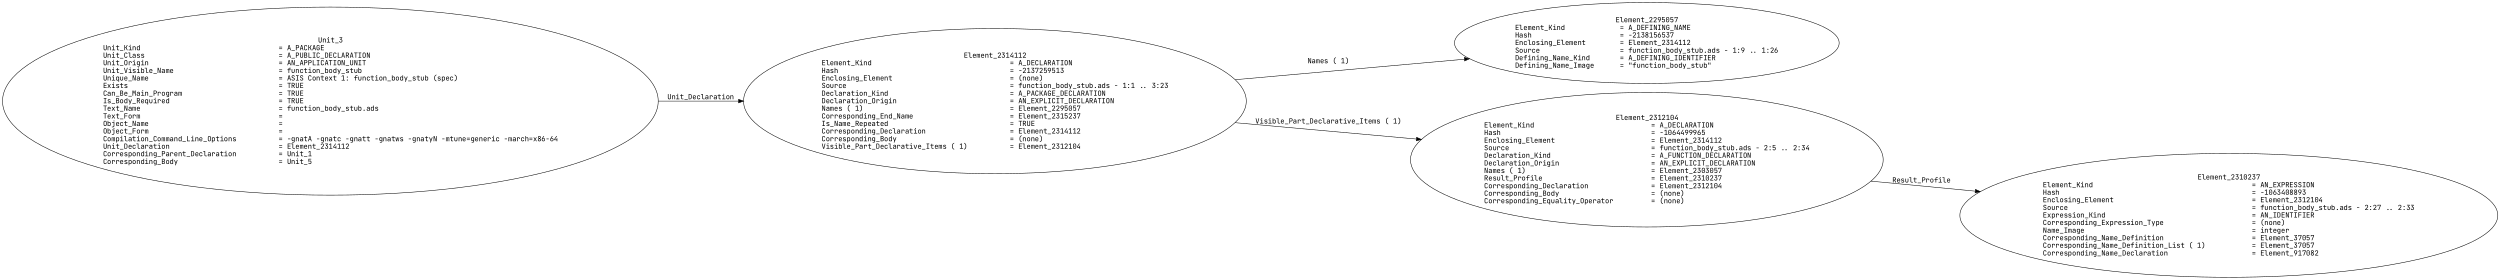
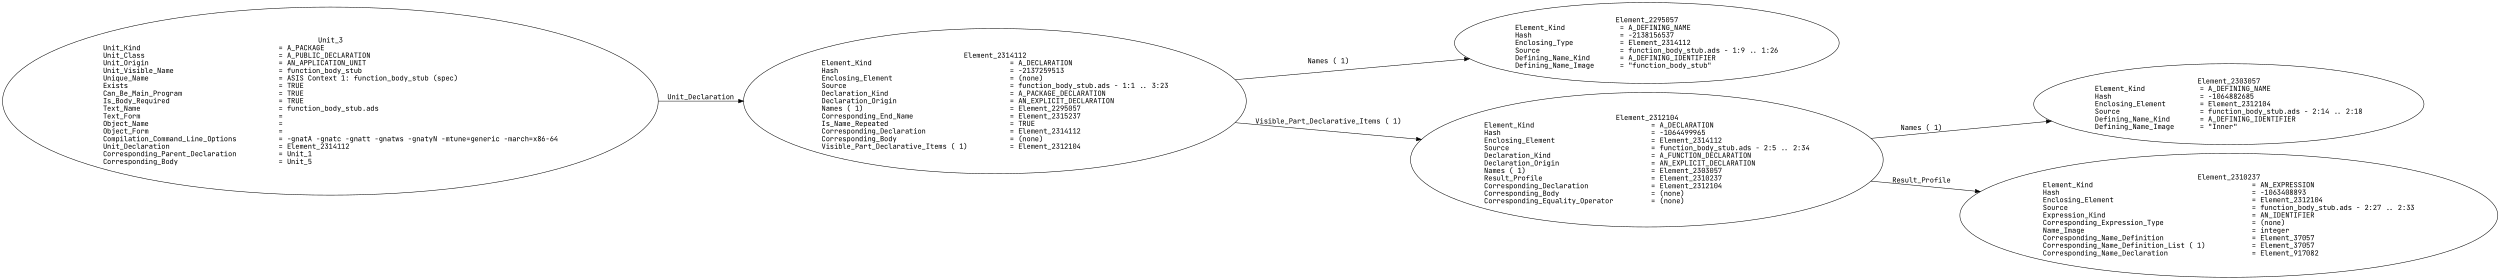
  digraph {
    fontname="JetBrains Mono"
    rankdir=LR
    node [fontname="JetBrains Mono"]
    edge [fontname="JetBrains Mono"]
    n1 [label=<<TABLE BORDER="0" CELLBORDER="0" CELLSPACING="0" CELLPADDING="0">            <TR><TD COLSPAN="3">Unit_3</TD></TR>           <TR><TD ALIGN="LEFT">Unit_Kind   </TD><TD> = </TD><TD ALIGN="LEFT">A_PACKAGE</TD></TR>           <TR><TD ALIGN="LEFT">Unit_Class   </TD><TD> = </TD><TD ALIGN="LEFT">A_PUBLIC_DECLARATION</TD></TR>           <TR><TD ALIGN="LEFT">Unit_Origin   </TD><TD> = </TD><TD ALIGN="LEFT">AN_APPLICATION_UNIT</TD></TR>           <TR><TD ALIGN="LEFT">Unit_Visible_Name    </TD><TD> = </TD><TD ALIGN="LEFT">function_body_stub</TD></TR>           <TR><TD ALIGN="LEFT">Unique_Name   </TD><TD> = </TD><TD ALIGN="LEFT">ASIS Context 1: function_body_stub (spec)</TD></TR>           <TR><TD ALIGN="LEFT">Exists  </TD><TD> = </TD><TD ALIGN="LEFT">TRUE</TD></TR>           <TR><TD ALIGN="LEFT">Can_Be_Main_Program     </TD><TD> = </TD><TD ALIGN="LEFT">TRUE</TD></TR>           <TR><TD ALIGN="LEFT">Is_Body_Required     </TD><TD> = </TD><TD ALIGN="LEFT">TRUE</TD></TR>           <TR><TD ALIGN="LEFT">Text_Name   </TD><TD> = </TD><TD ALIGN="LEFT">function_body_stub.ads</TD></TR>           <TR><TD ALIGN="LEFT">Text_Form   </TD><TD> = </TD><TD ALIGN="LEFT"></TD></TR>           <TR><TD ALIGN="LEFT">Object_Name   </TD><TD> = </TD><TD ALIGN="LEFT"></TD></TR>           <TR><TD ALIGN="LEFT">Object_Form   </TD><TD> = </TD><TD ALIGN="LEFT"></TD></TR>           <TR><TD ALIGN="LEFT">Compilation_Command_Line_Options         </TD><TD> = </TD><TD ALIGN="LEFT">-gnatA -gnatc -gnatt -gnatws -gnatyN -mtune=generic -march=x86-64</TD></TR>           <TR><TD ALIGN="LEFT">Unit_Declaration     </TD><TD> = </TD><TD ALIGN="LEFT">Element_2314112</TD></TR>           <TR><TD ALIGN="LEFT">Corresponding_Parent_Declaration         </TD><TD> = </TD><TD ALIGN="LEFT">Unit_1</TD></TR>           <TR><TD ALIGN="LEFT">Corresponding_Body     </TD><TD> = </TD><TD ALIGN="LEFT">Unit_5</TD></TR>           </TABLE>>]
    n2 [label=<<TABLE BORDER="0" CELLBORDER="0" CELLSPACING="0" CELLPADDING="0">            <TR><TD COLSPAN="3">Element_2314112</TD></TR>           <TR><TD ALIGN="LEFT">Element_Kind    </TD><TD> = </TD><TD ALIGN="LEFT">A_DECLARATION</TD></TR>           <TR><TD ALIGN="LEFT">Hash  </TD><TD> = </TD><TD ALIGN="LEFT">-2137259513</TD></TR>           <TR><TD ALIGN="LEFT">Enclosing_Element     </TD><TD> = </TD><TD ALIGN="LEFT">(none)</TD></TR>           <TR><TD ALIGN="LEFT">Source  </TD><TD> = </TD><TD ALIGN="LEFT">function_body_stub.ads - 1:1 .. 3:23</TD></TR>           <TR><TD ALIGN="LEFT">Declaration_Kind     </TD><TD> = </TD><TD ALIGN="LEFT">A_PACKAGE_DECLARATION</TD></TR>           <TR><TD ALIGN="LEFT">Declaration_Origin     </TD><TD> = </TD><TD ALIGN="LEFT">AN_EXPLICIT_DECLARATION</TD></TR>           <TR><TD ALIGN="LEFT">Names ( 1)   </TD><TD> = </TD><TD ALIGN="LEFT">Element_2295057</TD></TR>           <TR><TD ALIGN="LEFT">Corresponding_End_Name      </TD><TD> = </TD><TD ALIGN="LEFT">Element_2315237</TD></TR>           <TR><TD ALIGN="LEFT">Is_Name_Repeated     </TD><TD> = </TD><TD ALIGN="LEFT">TRUE</TD></TR>           <TR><TD ALIGN="LEFT">Corresponding_Declaration       </TD><TD> = </TD><TD ALIGN="LEFT">Element_2314112</TD></TR>           <TR><TD ALIGN="LEFT">Corresponding_Body     </TD><TD> = </TD><TD ALIGN="LEFT">(none)</TD></TR>           <TR><TD ALIGN="LEFT">Visible_Part_Declarative_Items ( 1)         </TD><TD> = </TD><TD ALIGN="LEFT">Element_2312104</TD></TR>           </TABLE>>]
-   n3 [label=<<TABLE BORDER="0" CELLBORDER="0" CELLSPACING="0" CELLPADDING="0">            <TR><TD COLSPAN="3">Element_2295057</TD></TR>           <TR><TD ALIGN="LEFT">Element_Kind    </TD><TD> = </TD><TD ALIGN="LEFT">A_DEFINING_NAME</TD></TR>           <TR><TD ALIGN="LEFT">Hash  </TD><TD> = </TD><TD ALIGN="LEFT">-2138156537</TD></TR>           <TR><TD ALIGN="LEFT">Enclosing_Element     </TD><TD> = </TD><TD ALIGN="LEFT">Element_2314112</TD></TR>           <TR><TD ALIGN="LEFT">Source  </TD><TD> = </TD><TD ALIGN="LEFT">function_body_stub.ads - 1:9 .. 1:26</TD></TR>           <TR><TD ALIGN="LEFT">Defining_Name_Kind     </TD><TD> = </TD><TD ALIGN="LEFT">A_DEFINING_IDENTIFIER</TD></TR>           <TR><TD ALIGN="LEFT">Defining_Name_Image     </TD><TD> = </TD><TD ALIGN="LEFT">"function_body_stub"</TD></TR>           </TABLE>>]
+   n3 [label=<<TABLE BORDER="0" CELLBORDER="0" CELLSPACING="0" CELLPADDING="0">            <TR><TD COLSPAN="3">Element_2295057</TD></TR>           <TR><TD ALIGN="LEFT">Element_Kind    </TD><TD> = </TD><TD ALIGN="LEFT">A_DEFINING_NAME</TD></TR>           <TR><TD ALIGN="LEFT">Hash  </TD><TD> = </TD><TD ALIGN="LEFT">-2138156537</TD></TR>           <TR><TD ALIGN="LEFT">Enclosing_Type     </TD><TD> = </TD><TD ALIGN="LEFT">Element_2314112</TD></TR>           <TR><TD ALIGN="LEFT">Source  </TD><TD> = </TD><TD ALIGN="LEFT">function_body_stub.ads - 1:9 .. 1:26</TD></TR>           <TR><TD ALIGN="LEFT">Defining_Name_Kind     </TD><TD> = </TD><TD ALIGN="LEFT">A_DEFINING_IDENTIFIER</TD></TR>           <TR><TD ALIGN="LEFT">Defining_Name_Image     </TD><TD> = </TD><TD ALIGN="LEFT">"function_body_stub"</TD></TR>           </TABLE>>]
    n4 [label=<<TABLE BORDER="0" CELLBORDER="0" CELLSPACING="0" CELLPADDING="0">            <TR><TD COLSPAN="3">Element_2312104</TD></TR>           <TR><TD ALIGN="LEFT">Element_Kind    </TD><TD> = </TD><TD ALIGN="LEFT">A_DECLARATION</TD></TR>           <TR><TD ALIGN="LEFT">Hash  </TD><TD> = </TD><TD ALIGN="LEFT">-1064499965</TD></TR>           <TR><TD ALIGN="LEFT">Enclosing_Element     </TD><TD> = </TD><TD ALIGN="LEFT">Element_2314112</TD></TR>           <TR><TD ALIGN="LEFT">Source  </TD><TD> = </TD><TD ALIGN="LEFT">function_body_stub.ads - 2:5 .. 2:34</TD></TR>           <TR><TD ALIGN="LEFT">Declaration_Kind     </TD><TD> = </TD><TD ALIGN="LEFT">A_FUNCTION_DECLARATION</TD></TR>           <TR><TD ALIGN="LEFT">Declaration_Origin     </TD><TD> = </TD><TD ALIGN="LEFT">AN_EXPLICIT_DECLARATION</TD></TR>           <TR><TD ALIGN="LEFT">Names ( 1)   </TD><TD> = </TD><TD ALIGN="LEFT">Element_2303057</TD></TR>           <TR><TD ALIGN="LEFT">Result_Profile    </TD><TD> = </TD><TD ALIGN="LEFT">Element_2310237</TD></TR>           <TR><TD ALIGN="LEFT">Corresponding_Declaration       </TD><TD> = </TD><TD ALIGN="LEFT">Element_2312104</TD></TR>           <TR><TD ALIGN="LEFT">Corresponding_Body     </TD><TD> = </TD><TD ALIGN="LEFT">(none)</TD></TR>           <TR><TD ALIGN="LEFT">Corresponding_Equality_Operator        </TD><TD> = </TD><TD ALIGN="LEFT">(none)</TD></TR>           </TABLE>>]
+   n5 [label=<<TABLE BORDER="0" CELLBORDER="0" CELLSPACING="0" CELLPADDING="0">            <TR><TD COLSPAN="3">Element_2303057</TD></TR>           <TR><TD ALIGN="LEFT">Element_Kind    </TD><TD> = </TD><TD ALIGN="LEFT">A_DEFINING_NAME</TD></TR>           <TR><TD ALIGN="LEFT">Hash  </TD><TD> = </TD><TD ALIGN="LEFT">-1064882685</TD></TR>           <TR><TD ALIGN="LEFT">Enclosing_Element     </TD><TD> = </TD><TD ALIGN="LEFT">Element_2312104</TD></TR>           <TR><TD ALIGN="LEFT">Source  </TD><TD> = </TD><TD ALIGN="LEFT">function_body_stub.ads - 2:14 .. 2:18</TD></TR>           <TR><TD ALIGN="LEFT">Defining_Name_Kind     </TD><TD> = </TD><TD ALIGN="LEFT">A_DEFINING_IDENTIFIER</TD></TR>           <TR><TD ALIGN="LEFT">Defining_Name_Image     </TD><TD> = </TD><TD ALIGN="LEFT">"Inner"</TD></TR>           </TABLE>>]
    n6 [label=<<TABLE BORDER="0" CELLBORDER="0" CELLSPACING="0" CELLPADDING="0">            <TR><TD COLSPAN="3">Element_2310237</TD></TR>           <TR><TD ALIGN="LEFT">Element_Kind    </TD><TD> = </TD><TD ALIGN="LEFT">AN_EXPRESSION</TD></TR>           <TR><TD ALIGN="LEFT">Hash  </TD><TD> = </TD><TD ALIGN="LEFT">-1063408893</TD></TR>           <TR><TD ALIGN="LEFT">Enclosing_Element     </TD><TD> = </TD><TD ALIGN="LEFT">Element_2312104</TD></TR>           <TR><TD ALIGN="LEFT">Source  </TD><TD> = </TD><TD ALIGN="LEFT">function_body_stub.ads - 2:27 .. 2:33</TD></TR>           <TR><TD ALIGN="LEFT">Expression_Kind    </TD><TD> = </TD><TD ALIGN="LEFT">AN_IDENTIFIER</TD></TR>           <TR><TD ALIGN="LEFT">Corresponding_Expression_Type        </TD><TD> = </TD><TD ALIGN="LEFT">(none)</TD></TR>           <TR><TD ALIGN="LEFT">Name_Image   </TD><TD> = </TD><TD ALIGN="LEFT">integer</TD></TR>           <TR><TD ALIGN="LEFT">Corresponding_Name_Definition        </TD><TD> = </TD><TD ALIGN="LEFT">Element_37057</TD></TR>           <TR><TD ALIGN="LEFT">Corresponding_Name_Definition_List ( 1)          </TD><TD> = </TD><TD ALIGN="LEFT">Element_37057</TD></TR>           <TR><TD ALIGN="LEFT">Corresponding_Name_Declaration        </TD><TD> = </TD><TD ALIGN="LEFT">Element_917082</TD></TR>           </TABLE>>]
    n1 -> n2 [label=Unit_Declaration]
    n2 -> n3 [label="Names ( 1)"]
    n2 -> n4 [label="Visible_Part_Declarative_Items ( 1)"]
+   n4 -> n5 [label="Names ( 1)"]
    n4 -> n6 [label=Result_Profile]
  }
